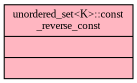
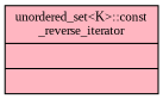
  digraph {
    fontname="Liberation Serif"
-   n1 [color=black fillcolor=lightpink fontcolor=black fontname="Liberation Serif" fontsize=10 height=0.2 label="{unordered_set\<K\>::const\l_reverse_const\n||}" shape=record style=filled width=0.4]
+   n1 [color=black fillcolor=lightpink fontcolor=black fontname="Liberation Serif" fontsize=10 height=0.2 label="{unordered_set\<K\>::const\l_reverse_iterator\n||}" shape=record style=filled width=0.4]
  }
